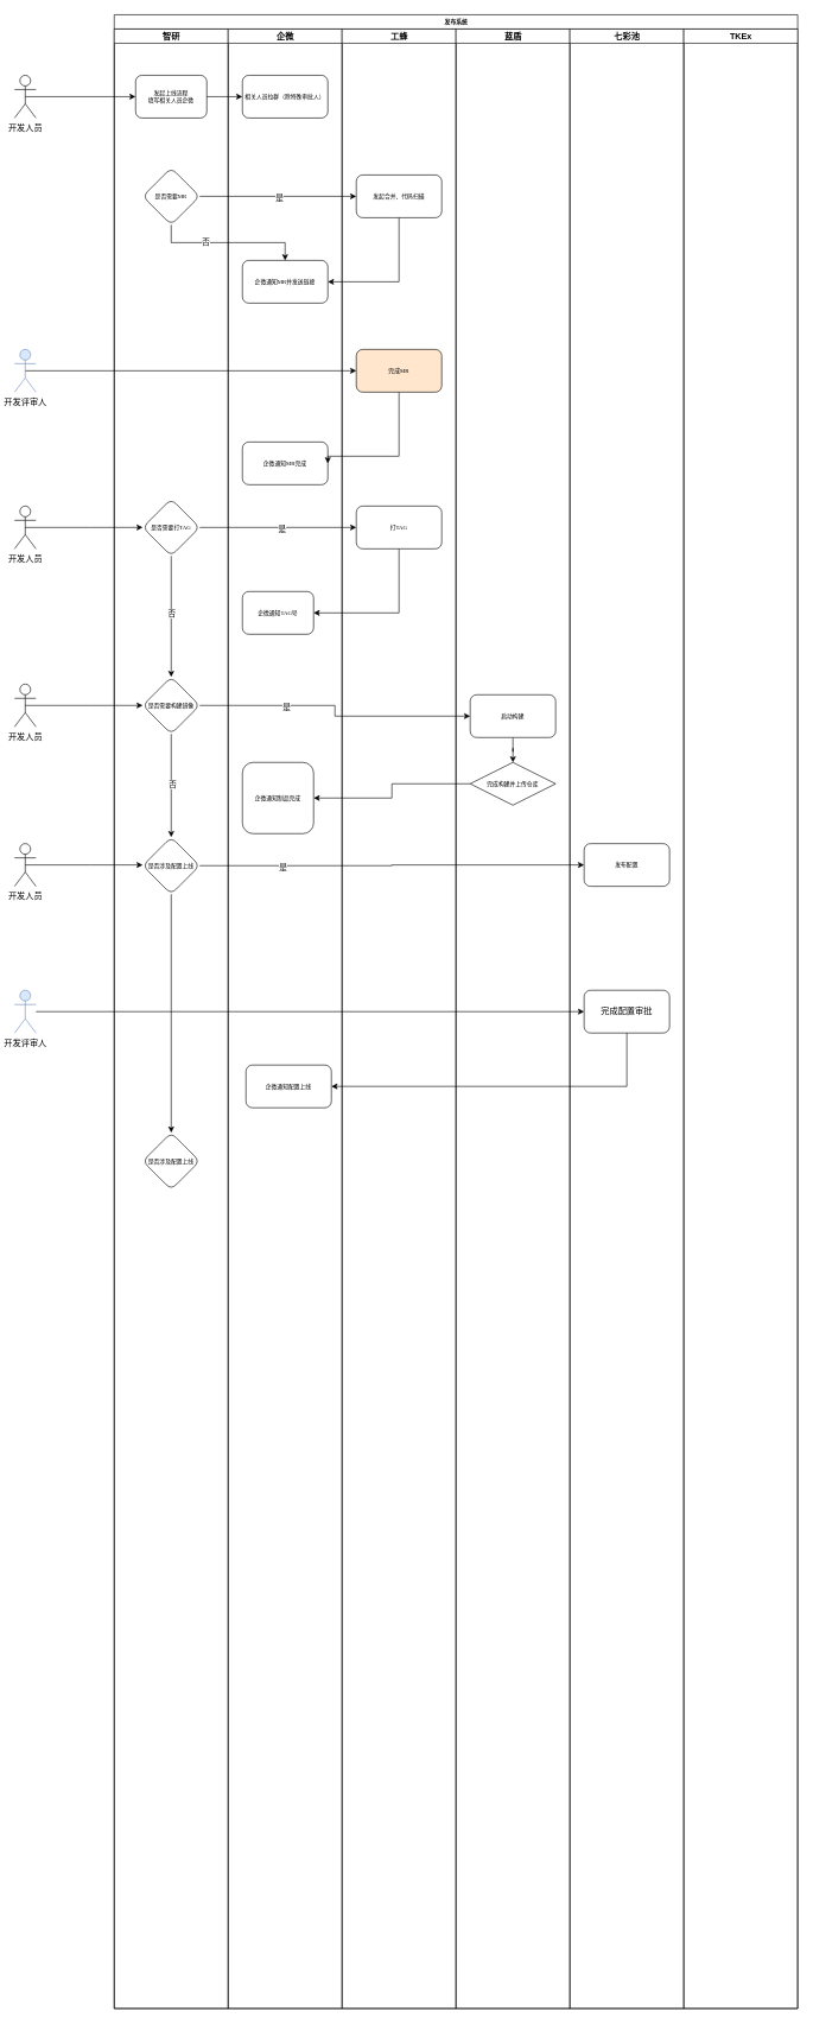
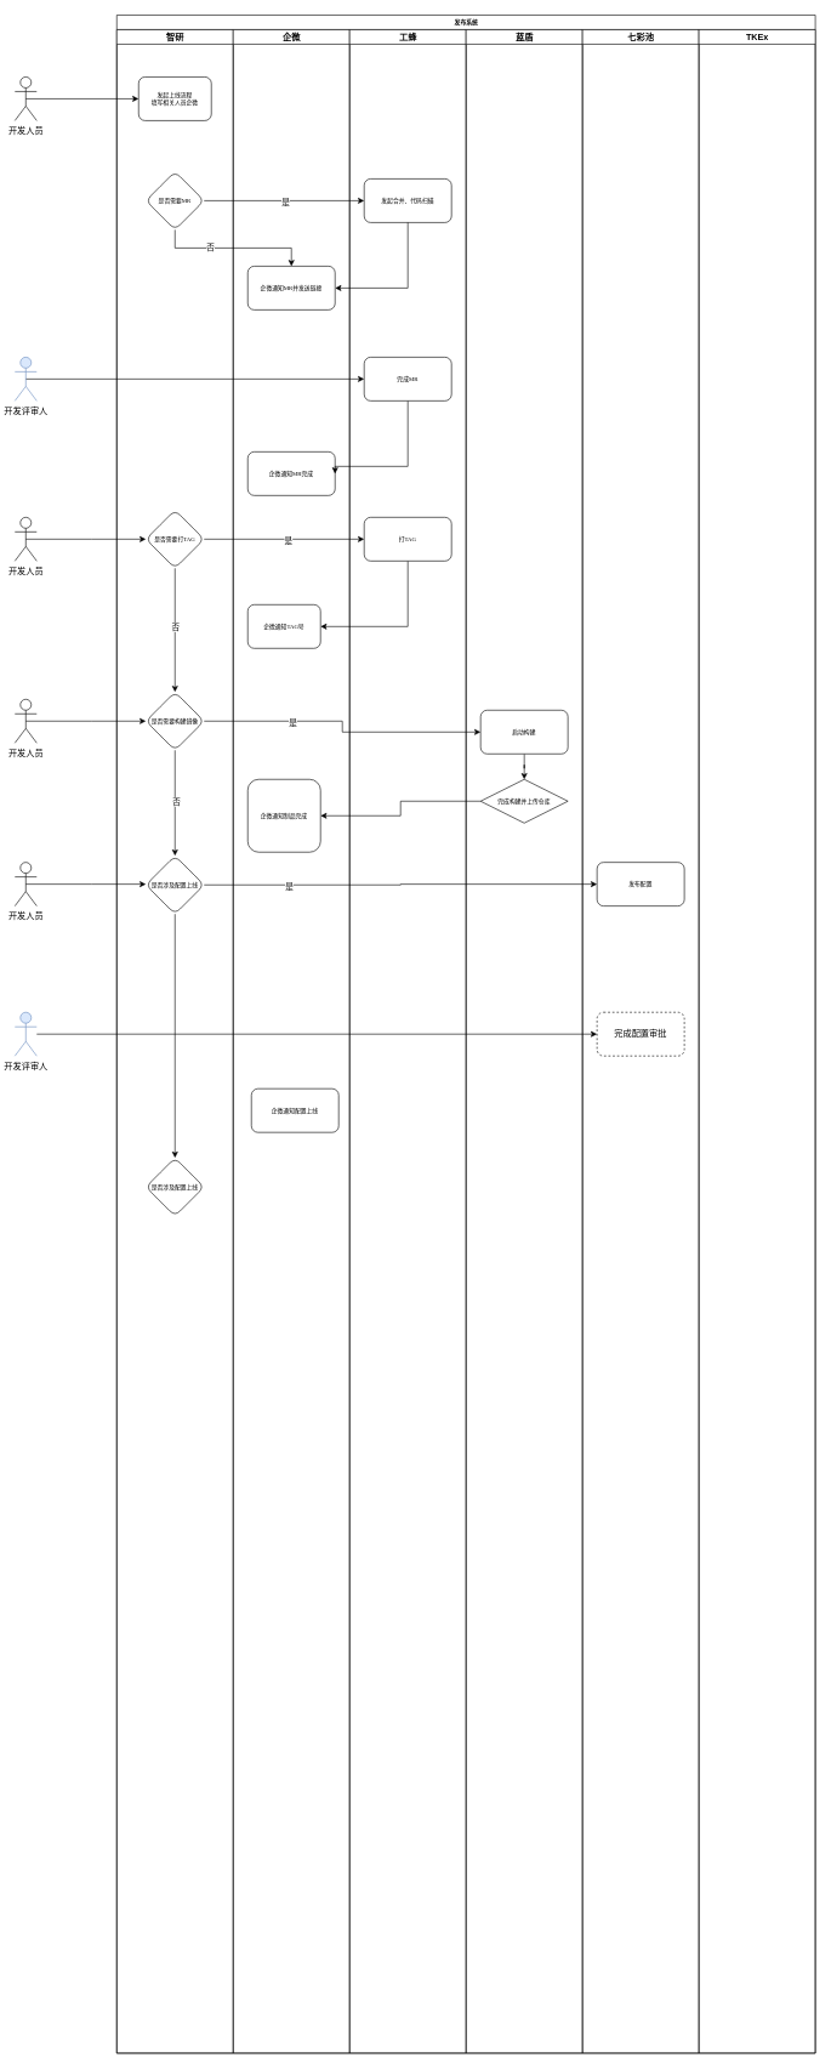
  <mxCell id="0" />
  <mxCell id="1" parent="0" />
  <mxCell id="2" value="发布系统" style="swimlane;html=1;childLayout=stackLayout;startSize=20;rounded=0;shadow=0;labelBackgroundColor=none;strokeWidth=1;fontFamily=Verdana;fontSize=8;align=center;" parent="1" vertex="1"><mxGeometry x="160" y="20" width="960" height="2800" as="geometry" /></mxCell>
  <mxCell id="3" value="智研" style="swimlane;html=1;startSize=20;" parent="2" vertex="1"><mxGeometry y="20" width="160" height="2780" as="geometry" /></mxCell>
  <mxCell id="4" value="发起上线流程&lt;div&gt;填写相关人员企微&lt;/div&gt;" style="rounded=1;whiteSpace=wrap;html=1;shadow=0;labelBackgroundColor=none;strokeWidth=1;fontFamily=Verdana;fontSize=8;align=center;" parent="3" vertex="1"><mxGeometry x="30" y="65" width="100" height="60" as="geometry" /></mxCell>
  <mxCell id="5" value="否" style="edgeStyle=orthogonalEdgeStyle;rounded=0;orthogonalLoop=1;jettySize=auto;html=1;exitX=0.5;exitY=1;exitDx=0;exitDy=0;" edge="1" parent="3" source="6" target="18"><mxGeometry x="-0.299" relative="1" as="geometry"><mxPoint as="offset" /></mxGeometry></mxCell>
  <mxCell id="6" value="是否需要MR" style="rhombus;whiteSpace=wrap;html=1;fontSize=8;fontFamily=Verdana;rounded=1;shadow=0;labelBackgroundColor=none;strokeWidth=1;" vertex="1" parent="3"><mxGeometry x="40" y="195" width="80" height="80" as="geometry" /></mxCell>
  <mxCell id="7" value="" style="edgeStyle=orthogonalEdgeStyle;rounded=0;orthogonalLoop=1;jettySize=auto;html=1;" edge="1" parent="3" source="9" target="12"><mxGeometry relative="1" as="geometry" /></mxCell>
  <mxCell id="8" value="否" style="edgeLabel;html=1;align=center;verticalAlign=middle;resizable=0;points=[];" vertex="1" connectable="0" parent="7"><mxGeometry x="-0.035" y="1" relative="1" as="geometry"><mxPoint x="-1" y="-2" as="offset" /></mxGeometry></mxCell>
  <mxCell id="9" value="是否需要打TAG" style="rhombus;whiteSpace=wrap;html=1;fontSize=8;fontFamily=Verdana;rounded=1;shadow=0;labelBackgroundColor=none;strokeWidth=1;" vertex="1" parent="3"><mxGeometry x="40" y="660" width="80" height="80" as="geometry" /></mxCell>
  <mxCell id="10" value="" style="edgeStyle=orthogonalEdgeStyle;rounded=0;orthogonalLoop=1;jettySize=auto;html=1;" edge="1" parent="3" source="12" target="14"><mxGeometry relative="1" as="geometry" /></mxCell>
  <mxCell id="11" value="否" style="edgeLabel;html=1;align=center;verticalAlign=middle;resizable=0;points=[];" vertex="1" connectable="0" parent="10"><mxGeometry x="-0.032" y="1" relative="1" as="geometry"><mxPoint as="offset" /></mxGeometry></mxCell>
  <mxCell id="12" value="是否需要构建镜像" style="rhombus;whiteSpace=wrap;html=1;fontSize=8;fontFamily=Verdana;rounded=1;shadow=0;labelBackgroundColor=none;strokeWidth=1;" vertex="1" parent="3"><mxGeometry x="40" y="910" width="80" height="80" as="geometry" /></mxCell>
  <mxCell id="13" value="" style="edgeStyle=orthogonalEdgeStyle;rounded=0;orthogonalLoop=1;jettySize=auto;html=1;" edge="1" parent="3" source="14" target="15"><mxGeometry relative="1" as="geometry" /></mxCell>
  <mxCell id="14" value="是否涉及配置上线" style="rhombus;whiteSpace=wrap;html=1;fontSize=8;fontFamily=Verdana;rounded=1;shadow=0;labelBackgroundColor=none;strokeWidth=1;" vertex="1" parent="3"><mxGeometry x="40" y="1135" width="80" height="80" as="geometry" /></mxCell>
  <mxCell id="15" value="是否涉及配置上线" style="rhombus;whiteSpace=wrap;html=1;fontSize=8;fontFamily=Verdana;rounded=1;shadow=0;labelBackgroundColor=none;strokeWidth=1;" vertex="1" parent="3"><mxGeometry x="40" y="1550" width="80" height="80" as="geometry" /></mxCell>
  <mxCell id="16" value="企微" style="swimlane;html=1;startSize=20;" parent="2" vertex="1"><mxGeometry x="160" y="20" width="160" height="2780" as="geometry" /></mxCell>
- <mxCell id="17" value="相关人员拉群（除特殊审批人）" style="whiteSpace=wrap;html=1;fontSize=8;fontFamily=Verdana;rounded=1;shadow=0;labelBackgroundColor=none;strokeWidth=1;" vertex="1" parent="16"><mxGeometry x="20" y="65" width="120" height="60" as="geometry" /></mxCell>
  <mxCell id="18" value="企微通知MR并发送链接" style="whiteSpace=wrap;html=1;fontSize=8;fontFamily=Verdana;rounded=1;shadow=0;labelBackgroundColor=none;strokeWidth=1;" vertex="1" parent="16"><mxGeometry x="20" y="325" width="120" height="60" as="geometry" /></mxCell>
  <mxCell id="19" value="企微通知MR完成" style="whiteSpace=wrap;html=1;fontSize=8;fontFamily=Verdana;rounded=1;shadow=0;labelBackgroundColor=none;strokeWidth=1;" vertex="1" parent="16"><mxGeometry x="20" y="580" width="120" height="60" as="geometry" /></mxCell>
  <mxCell id="20" value="" style="edgeStyle=orthogonalEdgeStyle;rounded=0;orthogonalLoop=1;jettySize=auto;html=1;entryX=1;entryY=0.5;entryDx=0;entryDy=0;" edge="1" parent="16" target="19"><mxGeometry relative="1" as="geometry"><mxPoint x="240" y="510" as="sourcePoint" /><Array as="points"><mxPoint x="240" y="600" /></Array></mxGeometry></mxCell>
  <mxCell id="21" value="企微通知TAG号" style="whiteSpace=wrap;html=1;fontSize=8;fontFamily=Verdana;rounded=1;shadow=0;labelBackgroundColor=none;strokeWidth=1;" vertex="1" parent="16"><mxGeometry x="20" y="790" width="100" height="60" as="geometry" /></mxCell>
  <mxCell id="22" value="" style="edgeStyle=orthogonalEdgeStyle;rounded=0;orthogonalLoop=1;jettySize=auto;html=1;entryX=1;entryY=0.5;entryDx=0;entryDy=0;" edge="1" parent="16" target="21"><mxGeometry relative="1" as="geometry"><mxPoint x="240" y="730" as="sourcePoint" /><Array as="points"><mxPoint x="240" y="820" /></Array></mxGeometry></mxCell>
  <mxCell id="23" value="企微通知制品完成" style="whiteSpace=wrap;html=1;fontSize=8;fontFamily=Verdana;rounded=1;shadow=0;labelBackgroundColor=none;strokeWidth=1;" vertex="1" parent="16"><mxGeometry x="20" y="1030" width="100" height="100" as="geometry" /></mxCell>
  <mxCell id="24" value="企微通知配置上线" style="whiteSpace=wrap;html=1;fontSize=8;fontFamily=Verdana;rounded=1;shadow=0;labelBackgroundColor=none;strokeWidth=1;" vertex="1" parent="16"><mxGeometry x="25" y="1455" width="120" height="60" as="geometry" /></mxCell>
  <mxCell id="25" value="工蜂" style="swimlane;html=1;startSize=20;" parent="2" vertex="1"><mxGeometry x="320" y="20" width="160" height="2780" as="geometry" /></mxCell>
  <mxCell id="26" value="发起合并、代码扫描" style="whiteSpace=wrap;html=1;fontSize=8;fontFamily=Verdana;rounded=1;shadow=0;labelBackgroundColor=none;strokeWidth=1;" vertex="1" parent="25"><mxGeometry x="20" y="205" width="120" height="60" as="geometry" /></mxCell>
- <mxCell id="27" value="完成MR" style="whiteSpace=wrap;html=1;fontSize=8;fontFamily=Verdana;rounded=1;shadow=0;labelBackgroundColor=none;strokeWidth=1;fillColor=#ffe6cc;" vertex="1" parent="25"><mxGeometry x="20" y="450" width="120" height="60" as="geometry" /></mxCell>
+ <mxCell id="27" value="完成MR" style="whiteSpace=wrap;html=1;fontSize=8;fontFamily=Verdana;rounded=1;shadow=0;labelBackgroundColor=none;strokeWidth=1;" vertex="1" parent="25"><mxGeometry x="20" y="450" width="120" height="60" as="geometry" /></mxCell>
  <mxCell id="28" value="打TAG" style="whiteSpace=wrap;html=1;fontSize=8;fontFamily=Verdana;rounded=1;shadow=0;labelBackgroundColor=none;strokeWidth=1;" vertex="1" parent="25"><mxGeometry x="20" y="670" width="120" height="60" as="geometry" /></mxCell>
  <mxCell id="29" value="蓝盾" style="swimlane;html=1;startSize=20;" parent="2" vertex="1"><mxGeometry x="480" y="20" width="160" height="2780" as="geometry" /></mxCell>
  <mxCell id="30" value="" style="edgeStyle=orthogonalEdgeStyle;rounded=0;orthogonalLoop=1;jettySize=auto;html=1;" edge="1" parent="29" source="31" target="32"><mxGeometry relative="1" as="geometry" /></mxCell>
  <mxCell id="31" value="启动构建" style="whiteSpace=wrap;html=1;fontSize=8;fontFamily=Verdana;rounded=1;shadow=0;labelBackgroundColor=none;strokeWidth=1;" vertex="1" parent="29"><mxGeometry x="20" y="935" width="120" height="60" as="geometry" /></mxCell>
  <mxCell id="32" value="完成构建并上传仓库" style="rhombus;whiteSpace=wrap;html=1;fontSize=8;fontFamily=Verdana;shadow=0;labelBackgroundColor=none;strokeWidth=1;" vertex="1" parent="29"><mxGeometry x="20" y="1030" width="120" height="60" as="geometry" /></mxCell>
  <mxCell id="33" value="七彩池" style="swimlane;html=1;startSize=20;swimlaneFillColor=none;" parent="2" vertex="1"><mxGeometry x="640" y="20" width="160" height="2780" as="geometry" /></mxCell>
  <mxCell id="34" value="发布配置" style="whiteSpace=wrap;html=1;fontSize=8;fontFamily=Verdana;rounded=1;shadow=0;labelBackgroundColor=none;strokeWidth=1;" vertex="1" parent="33"><mxGeometry x="20" y="1144" width="120" height="60" as="geometry" /></mxCell>
- <mxCell id="35" value="完成配置审批" style="rounded=1;whiteSpace=wrap;html=1;verticalAlign=middle;align=center;" vertex="1" parent="33"><mxGeometry x="20" y="1350" width="120" height="60" as="geometry" /></mxCell>
+ <mxCell id="35" value="完成配置审批" style="rounded=1;whiteSpace=wrap;html=1;verticalAlign=middle;align=center;dashed=1;" vertex="1" parent="33"><mxGeometry x="20" y="1350" width="120" height="60" as="geometry" /></mxCell>
  <mxCell id="36" value="TKEx" style="swimlane;html=1;startSize=20;" parent="2" vertex="1"><mxGeometry x="800" y="20" width="160" height="2780" as="geometry" /></mxCell>
- <mxCell id="37" value="" style="edgeStyle=orthogonalEdgeStyle;rounded=0;orthogonalLoop=1;jettySize=auto;html=1;" edge="1" parent="2" source="4" target="17"><mxGeometry relative="1" as="geometry" /></mxCell>
  <mxCell id="38" value="" style="edgeStyle=orthogonalEdgeStyle;rounded=0;orthogonalLoop=1;jettySize=auto;html=1;" edge="1" parent="2" source="6" target="26"><mxGeometry relative="1" as="geometry" /></mxCell>
  <mxCell id="39" value="是" style="edgeLabel;html=1;align=center;verticalAlign=middle;resizable=0;points=[];" vertex="1" connectable="0" parent="38"><mxGeometry x="0.009" y="-2" relative="1" as="geometry"><mxPoint as="offset" /></mxGeometry></mxCell>
  <mxCell id="40" value="" style="edgeStyle=orthogonalEdgeStyle;rounded=0;orthogonalLoop=1;jettySize=auto;html=1;entryX=1;entryY=0.5;entryDx=0;entryDy=0;" edge="1" parent="2" source="26" target="18"><mxGeometry relative="1" as="geometry"><Array as="points"><mxPoint x="400" y="375" /></Array></mxGeometry></mxCell>
  <mxCell id="41" value="" style="edgeStyle=orthogonalEdgeStyle;rounded=0;orthogonalLoop=1;jettySize=auto;html=1;" edge="1" parent="2" source="9" target="28"><mxGeometry relative="1" as="geometry" /></mxCell>
  <mxCell id="42" value="是" style="edgeLabel;html=1;align=center;verticalAlign=middle;resizable=0;points=[];" vertex="1" connectable="0" parent="41"><mxGeometry x="0.045" y="-1" relative="1" as="geometry"><mxPoint as="offset" /></mxGeometry></mxCell>
  <mxCell id="43" value="" style="edgeStyle=orthogonalEdgeStyle;rounded=0;orthogonalLoop=1;jettySize=auto;html=1;" edge="1" parent="2" source="12" target="31"><mxGeometry relative="1" as="geometry" /></mxCell>
  <mxCell id="44" value="是" style="edgeLabel;html=1;align=center;verticalAlign=middle;resizable=0;points=[];" vertex="1" connectable="0" parent="43"><mxGeometry x="-0.387" y="-2" relative="1" as="geometry"><mxPoint as="offset" /></mxGeometry></mxCell>
  <mxCell id="45" value="" style="edgeStyle=orthogonalEdgeStyle;rounded=0;orthogonalLoop=1;jettySize=auto;html=1;" edge="1" parent="2" source="32" target="23"><mxGeometry relative="1" as="geometry" /></mxCell>
  <mxCell id="46" value="" style="edgeStyle=orthogonalEdgeStyle;rounded=0;orthogonalLoop=1;jettySize=auto;html=1;" edge="1" parent="2" source="14" target="34"><mxGeometry relative="1" as="geometry" /></mxCell>
  <mxCell id="47" value="是" style="edgeLabel;html=1;align=center;verticalAlign=middle;resizable=0;points=[];" vertex="1" connectable="0" parent="46"><mxGeometry x="-0.573" y="-1" relative="1" as="geometry"><mxPoint as="offset" /></mxGeometry></mxCell>
- <mxCell id="48" style="edgeStyle=orthogonalEdgeStyle;rounded=0;orthogonalLoop=1;jettySize=auto;html=1;exitX=0.5;exitY=1;exitDx=0;exitDy=0;entryX=1;entryY=0.5;entryDx=0;entryDy=0;" edge="1" parent="2" source="35" target="24"><mxGeometry relative="1" as="geometry" /></mxCell>
  <mxCell id="49" style="edgeStyle=orthogonalEdgeStyle;rounded=0;orthogonalLoop=1;jettySize=auto;html=1;exitX=0.5;exitY=0.5;exitDx=0;exitDy=0;exitPerimeter=0;entryX=0;entryY=0.5;entryDx=0;entryDy=0;" edge="1" parent="1" source="50" target="4"><mxGeometry relative="1" as="geometry" /></mxCell>
  <mxCell id="50" value="开发人员" style="shape=umlActor;verticalLabelPosition=bottom;verticalAlign=top;html=1;outlineConnect=0;" vertex="1" parent="1"><mxGeometry x="20" y="105" width="30" height="60" as="geometry" /></mxCell>
  <mxCell id="51" style="edgeStyle=orthogonalEdgeStyle;rounded=0;orthogonalLoop=1;jettySize=auto;html=1;exitX=0.5;exitY=0.5;exitDx=0;exitDy=0;exitPerimeter=0;" edge="1" parent="1" source="52" target="27"><mxGeometry relative="1" as="geometry" /></mxCell>
  <mxCell id="52" value="开发评审人" style="shape=umlActor;verticalLabelPosition=bottom;verticalAlign=top;html=1;outlineConnect=0;fillColor=#dae8fc;strokeColor=#6c8ebf;" vertex="1" parent="1"><mxGeometry x="20" y="490" width="30" height="60" as="geometry" /></mxCell>
  <mxCell id="53" style="edgeStyle=orthogonalEdgeStyle;rounded=0;orthogonalLoop=1;jettySize=auto;html=1;exitX=0.5;exitY=0.5;exitDx=0;exitDy=0;exitPerimeter=0;entryX=0;entryY=0.5;entryDx=0;entryDy=0;" edge="1" parent="1" source="54"><mxGeometry relative="1" as="geometry"><mxPoint x="200" y="740" as="targetPoint" /></mxGeometry></mxCell>
  <mxCell id="54" value="开发人员" style="shape=umlActor;verticalLabelPosition=bottom;verticalAlign=top;html=1;outlineConnect=0;" vertex="1" parent="1"><mxGeometry x="20" y="710" width="30" height="60" as="geometry" /></mxCell>
  <mxCell id="55" style="edgeStyle=orthogonalEdgeStyle;rounded=0;orthogonalLoop=1;jettySize=auto;html=1;exitX=0.5;exitY=0.5;exitDx=0;exitDy=0;exitPerimeter=0;entryX=0;entryY=0.5;entryDx=0;entryDy=0;" edge="1" parent="1" source="56"><mxGeometry relative="1" as="geometry"><mxPoint x="200" y="990" as="targetPoint" /></mxGeometry></mxCell>
  <mxCell id="56" value="开发人员" style="shape=umlActor;verticalLabelPosition=bottom;verticalAlign=top;html=1;outlineConnect=0;" vertex="1" parent="1"><mxGeometry x="20" y="960" width="30" height="60" as="geometry" /></mxCell>
  <mxCell id="57" style="edgeStyle=orthogonalEdgeStyle;rounded=0;orthogonalLoop=1;jettySize=auto;html=1;exitX=0.5;exitY=0.5;exitDx=0;exitDy=0;exitPerimeter=0;entryX=0;entryY=0.5;entryDx=0;entryDy=0;" edge="1" parent="1" source="58"><mxGeometry relative="1" as="geometry"><mxPoint x="200" y="1214" as="targetPoint" /></mxGeometry></mxCell>
  <mxCell id="58" value="开发人员" style="shape=umlActor;verticalLabelPosition=bottom;verticalAlign=top;html=1;outlineConnect=0;" vertex="1" parent="1"><mxGeometry x="20" y="1184" width="30" height="60" as="geometry" /></mxCell>
  <mxCell id="59" value="" style="edgeStyle=orthogonalEdgeStyle;rounded=0;orthogonalLoop=1;jettySize=auto;html=1;" edge="1" parent="1" source="60" target="35"><mxGeometry relative="1" as="geometry" /></mxCell>
  <mxCell id="60" value="开发评审人" style="shape=umlActor;verticalLabelPosition=bottom;verticalAlign=top;html=1;outlineConnect=0;fillColor=#dae8fc;strokeColor=#6c8ebf;" vertex="1" parent="1"><mxGeometry x="20" y="1390" width="30" height="60" as="geometry" /></mxCell>
